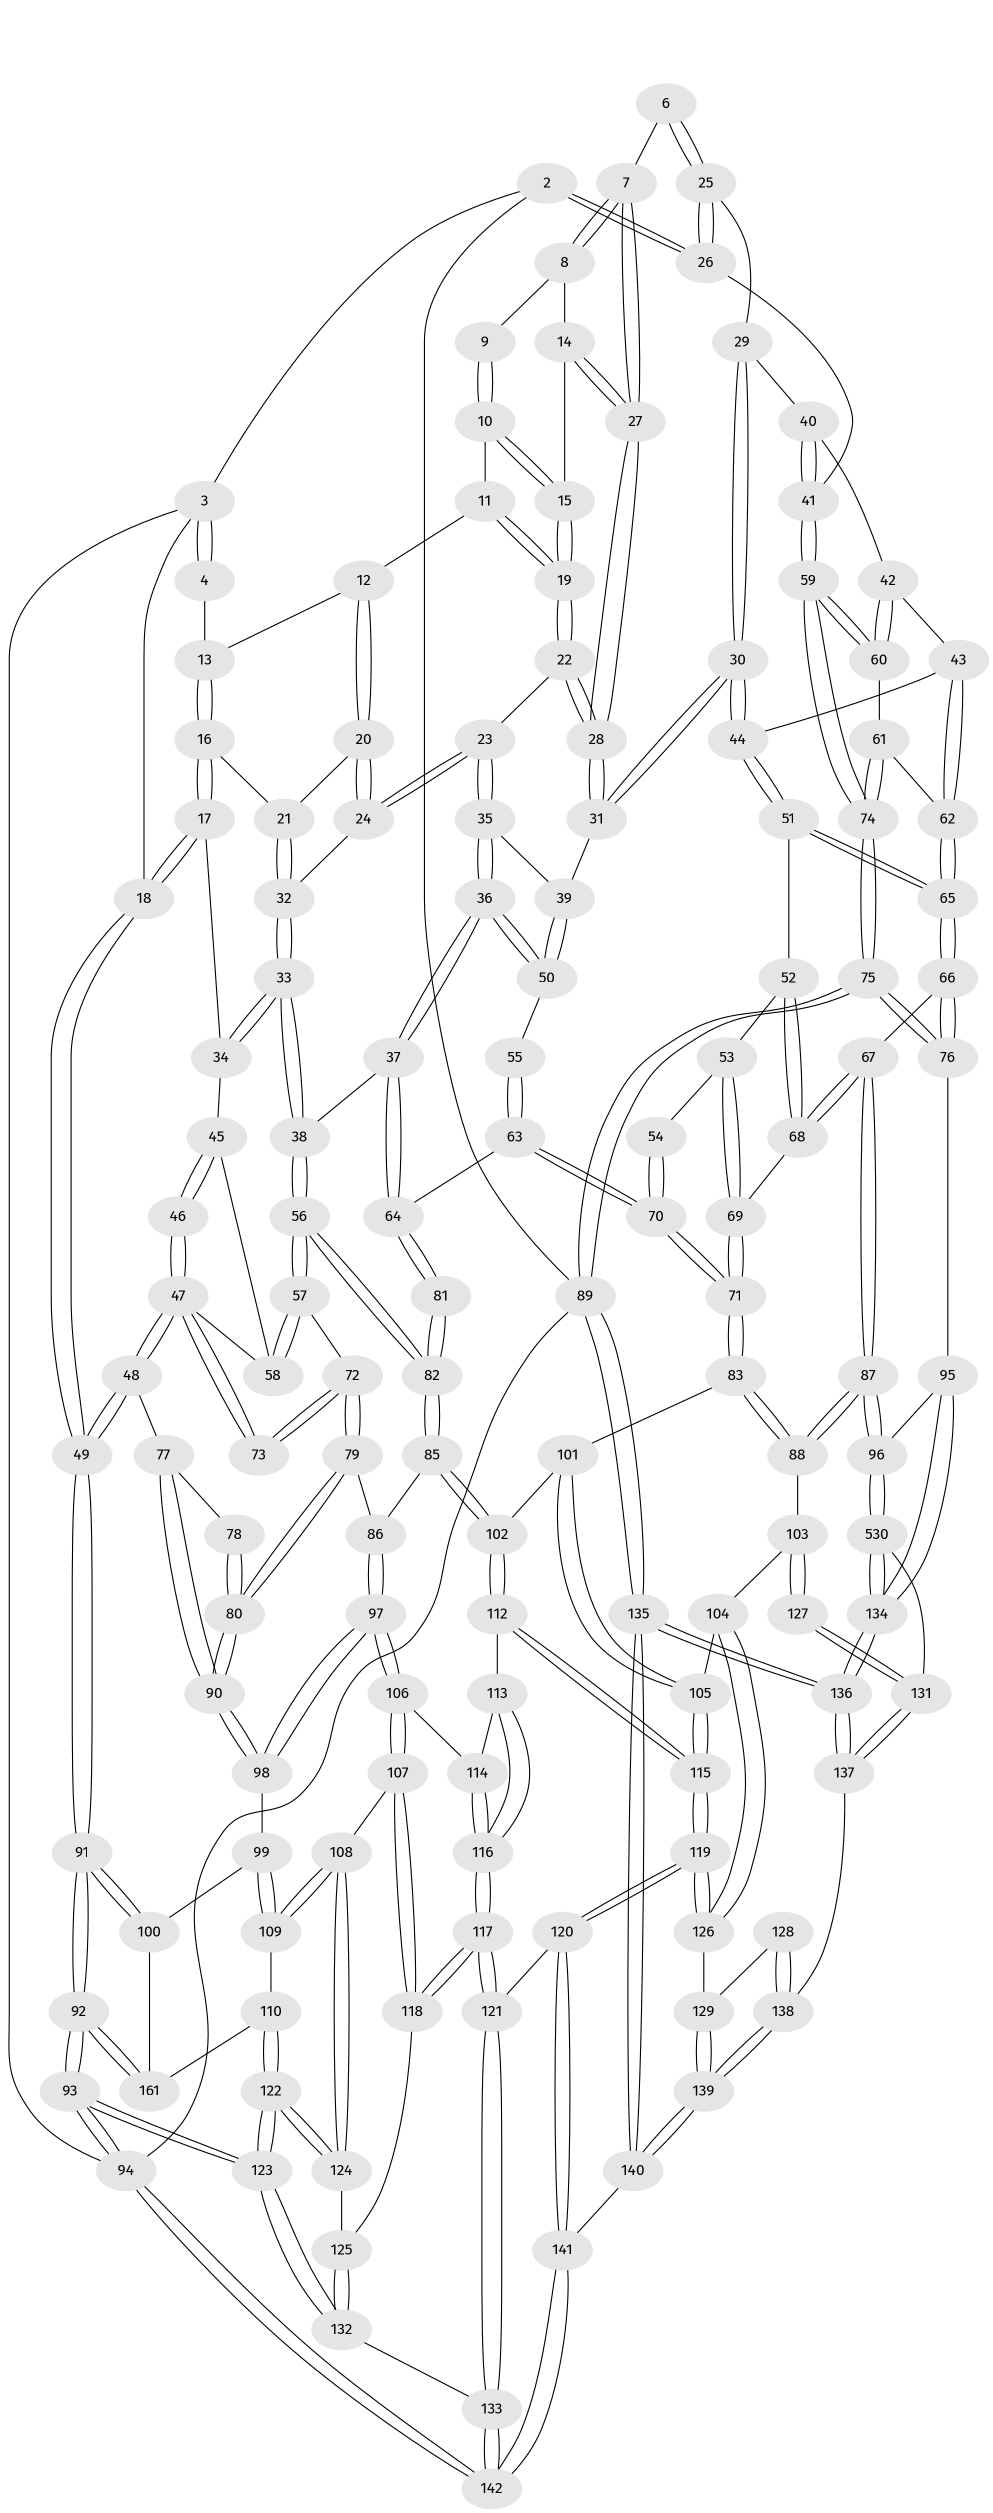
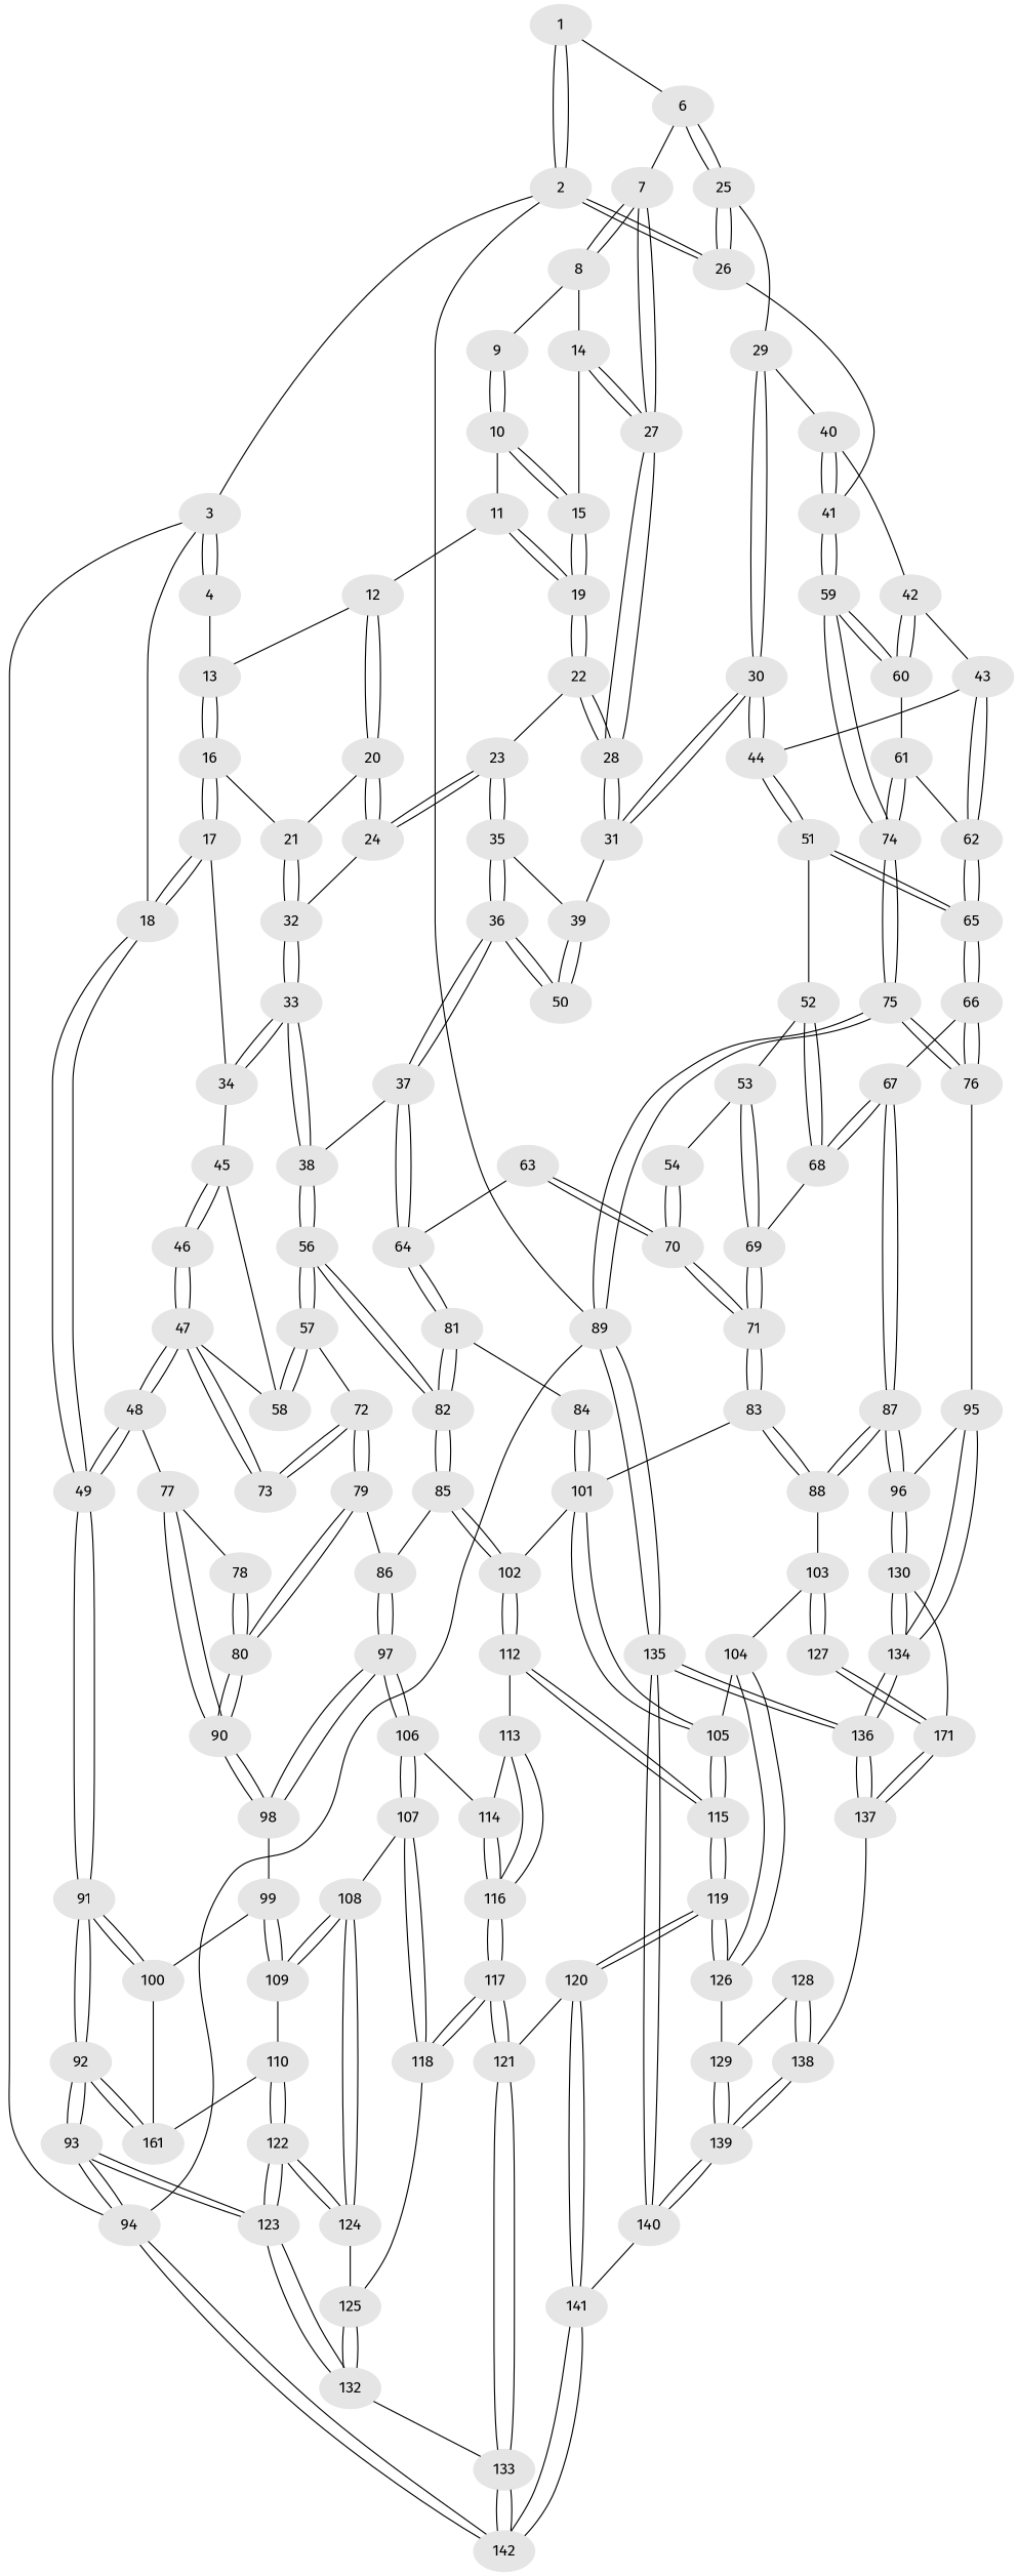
  graph {
    fontname="Fira Sans"
    node [color=gray90 fontname="Fira Sans" style=filled]
    edge [fontname="Fira Sans"]
+   1
    2
    6
    3
    26
    89
    7
    25
    4
    18
    94
    41
    135
    13
    49
    142
    16
    9
    10
    8
    27
    29
    14
    28
    15
    11
    12
    19
    20
    22
    21
    24
    17
    34
    32
    45
    91
    23
    33
    35
    31
    39
    36
    30
    40
    59
    44
    42
    51
    50
    38
    56
    46
    58
    37
    64
-   55
    81
    57
    82
    43
    60
    74
    62
    61
    65
    52
    47
    48
    73
    77
    78
    90
    92
    100
    63
    53
    68
    66
    54
    69
    70
    71
    72
    85
    79
    75
+   84
    67
    76
    87
    95
    88
    96
    83
    101
    80
    86
    134
    98
    97
    102
    103
    105
    112
    106
-   130 [label=530]
+   130
    104
    127
    136
    140
    99
    93
    n114 [label=161]
    123
    132
-   131
+   131 [label=171]
    107
    114
    109
    110
    115
    113
    126
    129
    119
    108
    118
    116
    124
    125
    122
    117
    120
    121
    133
    141
    139
    128
    138
    137
+   1 -- 2
+   1 -- 2
+   1 -- 6
    2 -- 3
    2 -- 26
    2 -- 26
    2 -- 89
    6 -- 7
    6 -- 25
    6 -- 25
    3 -- 4
    3 -- 4
    3 -- 18
    3 -- 94
    26 -- 41
    89 -- 94
    89 -- 135
    89 -- 135
    7 -- 8
    7 -- 8
    7 -- 27
    7 -- 27
    25 -- 26
    25 -- 26
    25 -- 29
    4 -- 13
    18 -- 49
    18 -- 49
    94 -- 142
    94 -- 142
    41 -- 59
    41 -- 59
    135 -- 136
    135 -- 136
    135 -- 140
    135 -- 140
    13 -- 16
    13 -- 16
    49 -- 91
    49 -- 91
    16 -- 21
    16 -- 17
    16 -- 17
    9 -- 10
    9 -- 10
    10 -- 15
    10 -- 15
    10 -- 11
    8 -- 9
    8 -- 14
    27 -- 28
    27 -- 28
    29 -- 30
    29 -- 30
    29 -- 40
    14 -- 27
    14 -- 27
    14 -- 15
    28 -- 31
    28 -- 31
    15 -- 19
    15 -- 19
    11 -- 12
    11 -- 19
    11 -- 19
    12 -- 13
    12 -- 20
    12 -- 20
    19 -- 22
    19 -- 22
    20 -- 21
    20 -- 24
    20 -- 24
    22 -- 28
    22 -- 28
    22 -- 23
    21 -- 32
    21 -- 32
    24 -- 32
    17 -- 18
    17 -- 18
    17 -- 34
    34 -- 45
    32 -- 33
    32 -- 33
    45 -- 46
    45 -- 46
    45 -- 58
    91 -- 92
    91 -- 92
    91 -- 100
    91 -- 100
    23 -- 24
    23 -- 24
    23 -- 35
    23 -- 35
    33 -- 34
    33 -- 34
    33 -- 38
    33 -- 38
    35 -- 39
    35 -- 36
    35 -- 36
    31 -- 39
    39 -- 50
    39 -- 50
    36 -- 50
    36 -- 50
    36 -- 37
    36 -- 37
    30 -- 31
    30 -- 31
    30 -- 44
    30 -- 44
    40 -- 41
    40 -- 41
    40 -- 42
    59 -- 60
    59 -- 60
    59 -- 74
    59 -- 74
    44 -- 51
    44 -- 51
    42 -- 43
    42 -- 60
    42 -- 60
    51 -- 65
    51 -- 65
    51 -- 52
-   50 -- 55
    38 -- 56
    38 -- 56
    56 -- 57
    56 -- 57
    56 -- 82
    56 -- 82
    46 -- 47
    46 -- 47
    37 -- 38
    37 -- 64
    37 -- 64
    64 -- 81
    64 -- 81
-   55 -- 63
-   55 -- 63
    81 -- 82
    81 -- 82
+   81 -- 84
    57 -- 58
    57 -- 58
    57 -- 72
    82 -- 85
    82 -- 85
    43 -- 44
    43 -- 62
    43 -- 62
    60 -- 61
    74 -- 75
    74 -- 75
    62 -- 65
    62 -- 65
    61 -- 74
    61 -- 74
    61 -- 62
    65 -- 66
    65 -- 66
    52 -- 53
    52 -- 68
    52 -- 68
    47 -- 58
    47 -- 48
    47 -- 48
    47 -- 73
    47 -- 73
    48 -- 49
    48 -- 49
    48 -- 77
    77 -- 78
    77 -- 90
    77 -- 90
    78 -- 80
    78 -- 80
    90 -- 98
    90 -- 98
    92 -- 93
    92 -- 93
    92 -- n114
    92 -- n114
    100 -- n114
    63 -- 64
    63 -- 70
    63 -- 70
    53 -- 54
    53 -- 69
    53 -- 69
    68 -- 69
    66 -- 67
    66 -- 76
    66 -- 76
    54 -- 70
    54 -- 70
    69 -- 71
    69 -- 71
    70 -- 71
    70 -- 71
    71 -- 83
    71 -- 83
    72 -- 73
    72 -- 73
    72 -- 79
    72 -- 79
    85 -- 86
    85 -- 102
    85 -- 102
    79 -- 80
    79 -- 80
    79 -- 86
    75 -- 89
    75 -- 89
    75 -- 76
    75 -- 76
+   84 -- 101
+   84 -- 101
    67 -- 68
    67 -- 68
    67 -- 87
    67 -- 87
    76 -- 95
    87 -- 88
    87 -- 88
    87 -- 96
    87 -- 96
    95 -- 96
    95 -- 134
    95 -- 134
    88 -- 103
    96 -- 130
    96 -- 130
    83 -- 88
    83 -- 88
    83 -- 101
    101 -- 102
    101 -- 105
    101 -- 105
    80 -- 90
    80 -- 90
    86 -- 97
    86 -- 97
    134 -- 136
    134 -- 136
    98 -- 99
    97 -- 98
    97 -- 98
    97 -- 106
    97 -- 106
    102 -- 112
    102 -- 112
    103 -- 104
    103 -- 127
    103 -- 127
    105 -- 115
    105 -- 115
    112 -- 115
    112 -- 115
    112 -- 113
    106 -- 107
    106 -- 107
    106 -- 114
    130 -- 134
    130 -- 134
    130 -- 131
    104 -- 105
    104 -- 126
    104 -- 126
    127 -- 131
    127 -- 131
    136 -- 137
    136 -- 137
    140 -- 141
    99 -- 100
    99 -- 109
    99 -- 109
    93 -- 94
    93 -- 94
    93 -- 123
    93 -- 123
    123 -- 132
    123 -- 132
    132 -- 133
    131 -- 137
    131 -- 137
    107 -- 108
    107 -- 118
    107 -- 118
    114 -- 116
    114 -- 116
    109 -- 110
    110 -- n114
    110 -- 122
    110 -- 122
    115 -- 119
    115 -- 119
    113 -- 114
    113 -- 116
    113 -- 116
    126 -- 129
    129 -- 139
    129 -- 139
    119 -- 126
    119 -- 126
    119 -- 120
    119 -- 120
    108 -- 109
    108 -- 109
    108 -- 124
    108 -- 124
    118 -- 125
    116 -- 117
    116 -- 117
    124 -- 125
    125 -- 132
    125 -- 132
    122 -- 123
    122 -- 123
    122 -- 124
    122 -- 124
    117 -- 118
    117 -- 118
    117 -- 121
    117 -- 121
    120 -- 121
    120 -- 141
    120 -- 141
    121 -- 133
    121 -- 133
    133 -- 142
    133 -- 142
    141 -- 142
    141 -- 142
    139 -- 140
    139 -- 140
    128 -- 129
    128 -- 138
    128 -- 138
    138 -- 139
    138 -- 139
    137 -- 138
  }
